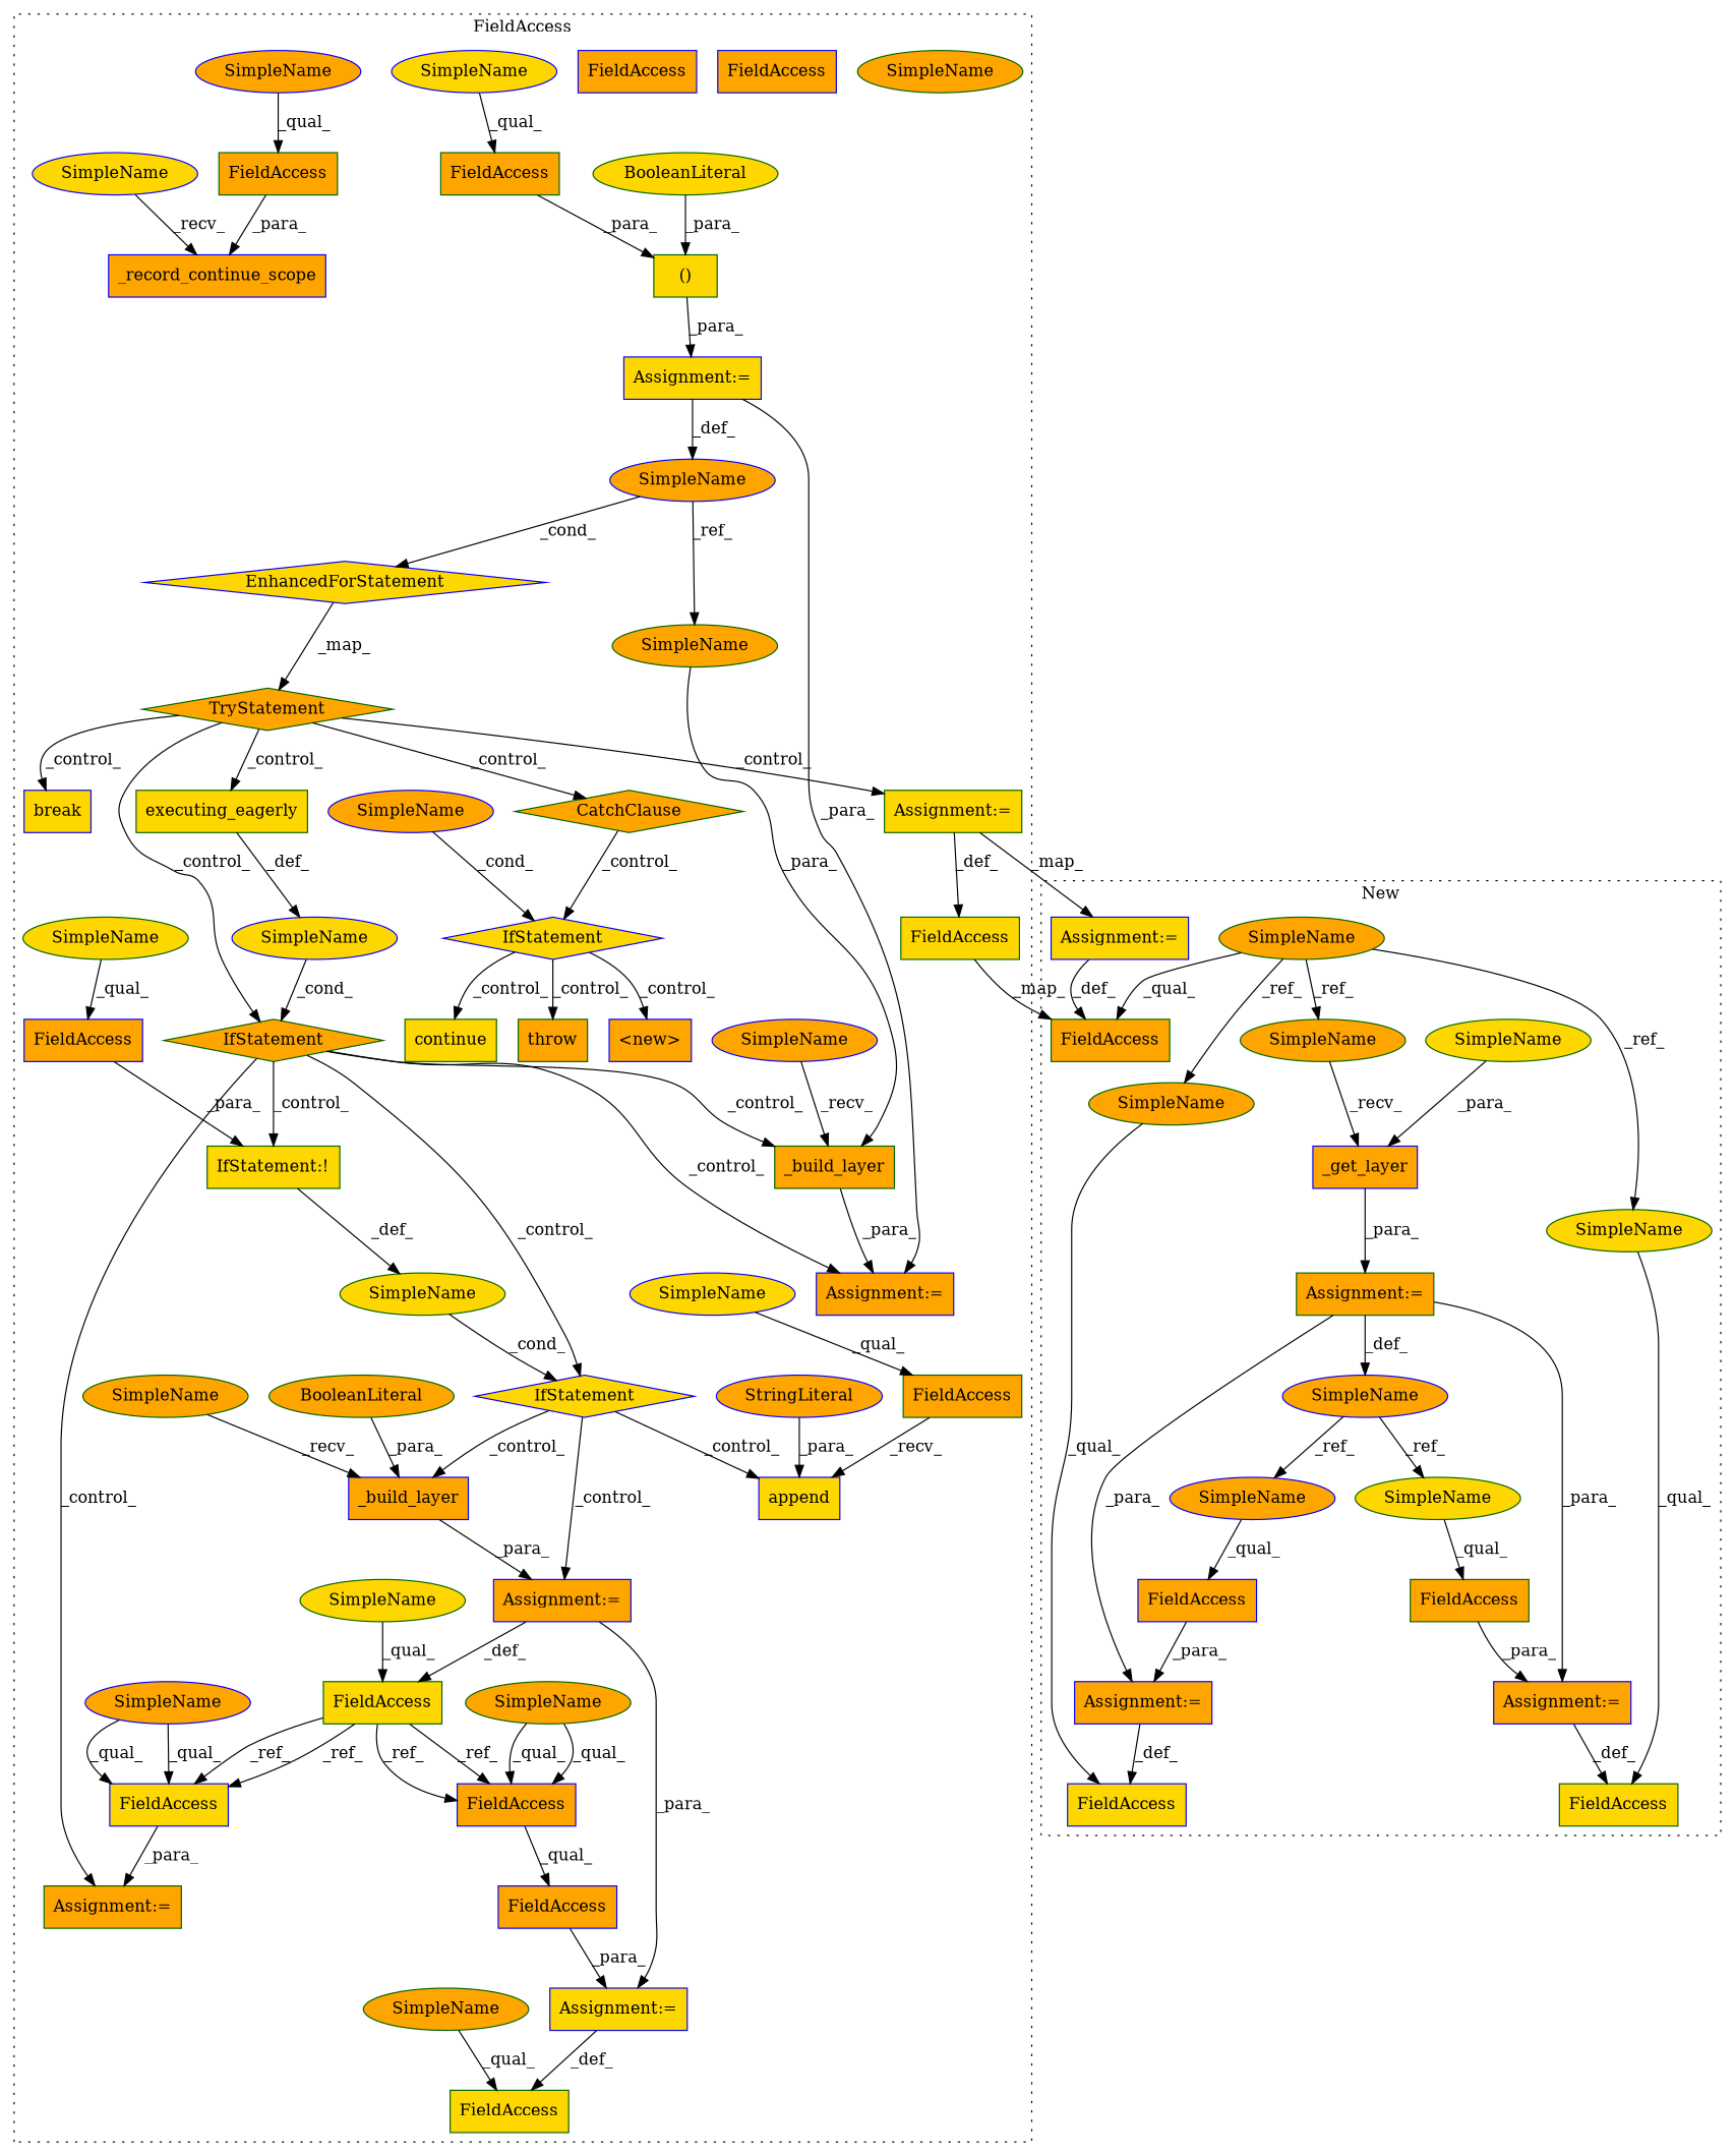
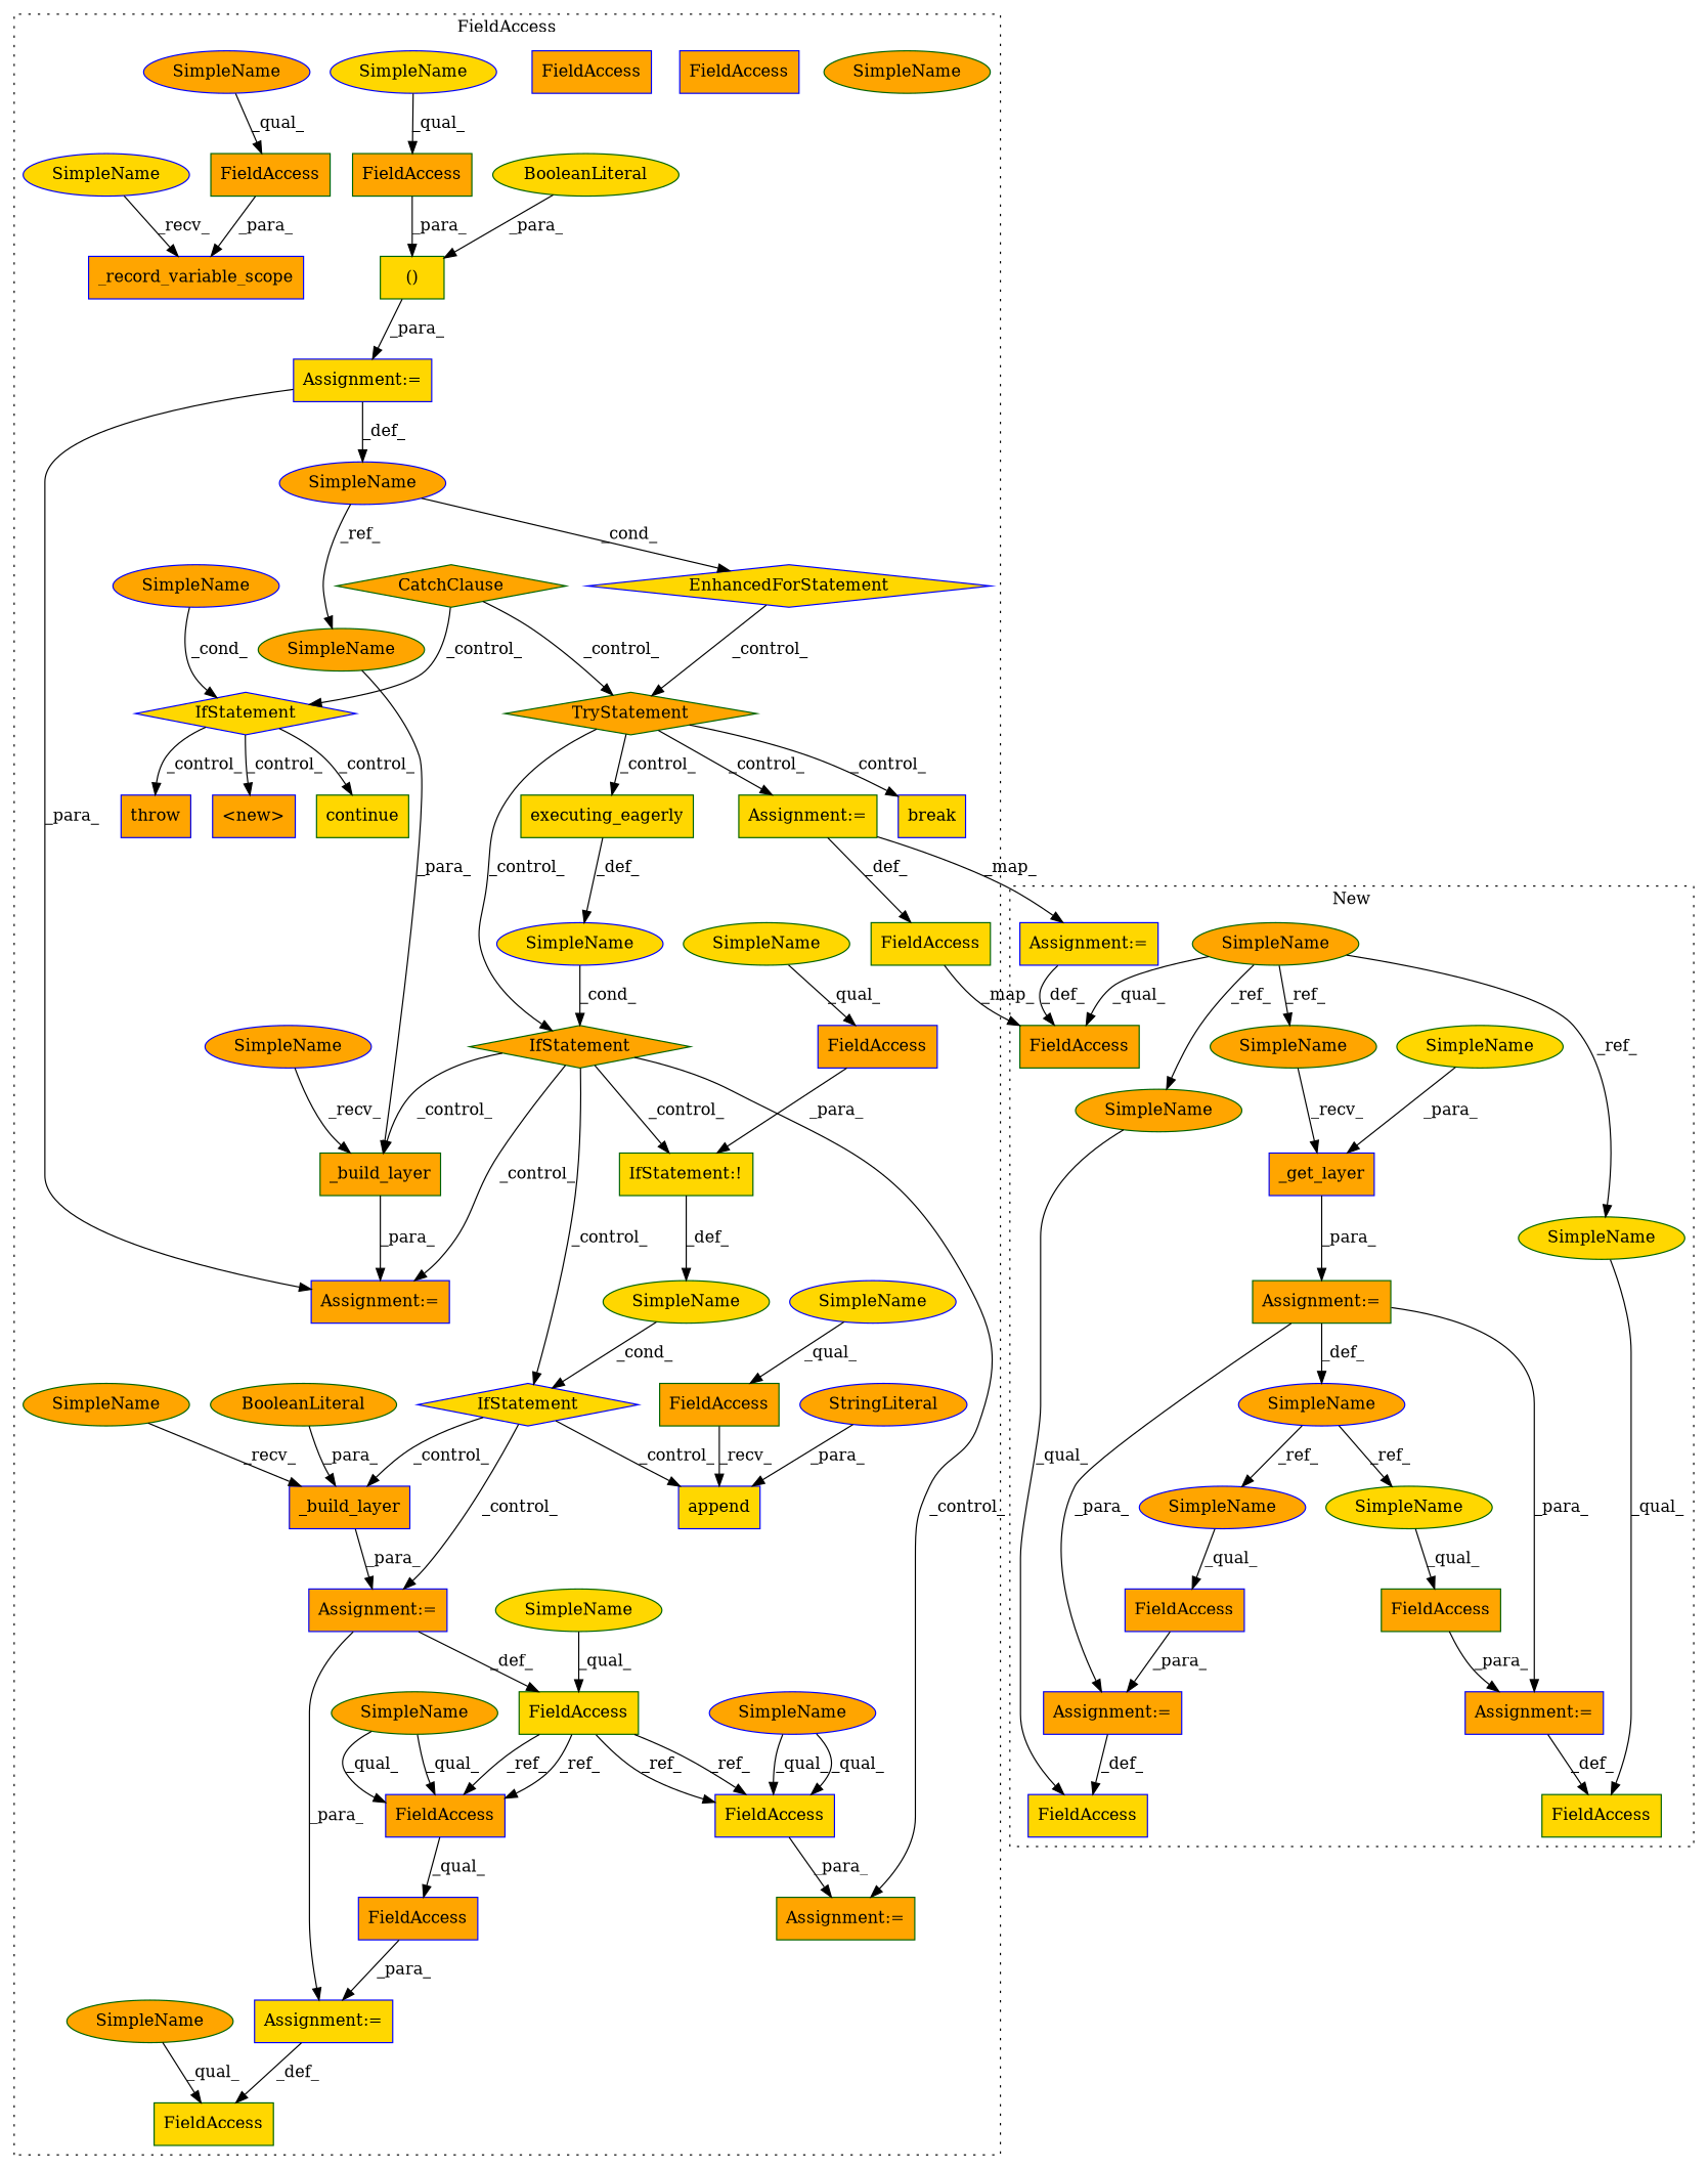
  digraph {
    node [a=42 color=blue fillcolor=orange l=4 s=66182 shape=box style=filled]
    n1 [a=10 fillcolor=gold l=6 label=break s=65784]
    n2 [l=5 label=SimpleName s=65280 shape=ellipse]
-   n3 [a=53 color=darkgreen l=6 label=throw s=65898]
+   n3 [a=53 l=6 label=throw s=65898]
    n4 [a=38 color=darkgreen fillcolor=gold l=1 label="IfStatement:!" s=65399]
    n5 [a=106 color=darkgreen fillcolor=gold l=29 label="()" s=65293]
    n6 [a=32 l="13,1" label=_build_layer s="65444,65462"]
    n7 [a=70 fillcolor=gold l="53,3" label=EnhancedForStatement s="65222,65322" shape=diamond]
    n8 [a=32 color=darkgreen l="13,1" label=_build_layer s="65599,65617"]
    n9 [color=darkgreen l=5 label=SimpleName s=65851 shape=ellipse]
    n10 [a=14 l=17 label="<new>" s=65904]
    n11 [a=9 color=darkgreen fillcolor=gold l=5 label=BooleanLiteral s=65317 shape=ellipse]
    n12 [a=9 color=darkgreen l=5 label=BooleanLiteral s=65457 shape=ellipse]
    n13 [fillcolor=gold label=SimpleName shape=ellipse l="" s=""]
-   n14 [a=32 l="23,1" label=_record_continue_scope s="65998,66036"]
+   n14 [a=32 l="23,1" label=_record_variable_scope s="65998,66036"]
    n15 [a=12 color=darkgreen l="13,2" label=CatchClause s="65800,65835" shape=diamond]
    n16 [color=darkgreen fillcolor=gold label=SimpleName shape=ellipse l="" s=""]
    n17 [a=32 fillcolor=gold l="7,1" label=append s="65501,65516"]
    n18 [a=22 color=darkgreen fillcolor=gold l=11 label=FieldAccess s=65427]
    n19 [a=22 color=darkgreen l=11 label=FieldAccess s=65293]
    n20 [a=22 color=darkgreen fillcolor=gold l=14 label=FieldAccess s=66167]
    n21 [a=45 l=8 label=StringLiteral s=65508 shape=ellipse]
    n22 [a=22 l=21 label=FieldAccess]
    n23 [a=22 color=darkgreen l=23 label=FieldAccess s=65477]
    n24 [a=22 l=11 label=FieldAccess]
    n25 [a=22 l=11 label=FieldAccess s=65400]
    n26 [a=22 l=11 label=FieldAccess s=65547]
    n27 [a=18 color=darkgreen fillcolor=gold l=9 label=continue s=65870]
    n28 [a=25 fillcolor=gold l="4,2" label=IfStatement s="65395,65411" shape=diamond]
    n29 [a=7 fillcolor=gold l="53,3" label="Assignment:=" s="65222,65322"]
    n30 [a=25 color=darkgreen l="4,2" label=IfStatement s="65347,65381" shape=diamond]
    n31 [a=7 l=1 label="Assignment:=" s=65593]
    n32 [a=25 fillcolor=gold l="4,2" label=IfStatement s="65847,65856" shape=diamond]
    n33 [a=7 l=1 label="Assignment:=" s=65438]
    n34 [a=7 color=darkgreen l=1 label="Assignment:=" s=65546]
    n35 [a=7 fillcolor=gold l=1 label="Assignment:=" s=66181]
    n36 [a=32 color=darkgreen fillcolor=gold l=19 label=executing_eagerly s=65362]
    n37 [a=22 color=darkgreen l=15 label=FieldAccess s=66021]
    n38 [a=54 color=darkgreen label=TryStatement s=65333 shape=diamond]
    n39 [a=22 color=darkgreen fillcolor=gold l=15 label=FieldAccess s=66045]
    n40 [a=7 color=darkgreen fillcolor=gold l=1 label="Assignment:=" s=65648]
    n41 [fillcolor=gold label=SimpleName s=65293 shape=ellipse]
    n42 [color=darkgreen label=SimpleName s=65439 shape=ellipse]
    n43 [label=SimpleName s=66021 shape=ellipse]
    n44 [fillcolor=gold label=SimpleName s=65993 shape=ellipse]
    n45 [fillcolor=gold label=SimpleName s=65477 shape=ellipse]
    n46 [color=darkgreen fillcolor=gold label=SimpleName s=65427 shape=ellipse]
    n47 [color=darkgreen label=SimpleName shape=ellipse]
    n48 [color=darkgreen fillcolor=gold label=SimpleName s=65400 shape=ellipse]
    n49 [label=SimpleName s=65547 shape=ellipse]
    n50 [label=SimpleName s=65594 shape=ellipse]
    n51 [color=darkgreen label=SimpleName s=66167 shape=ellipse]
    n52 [color=darkgreen l=5 label=SimpleName s=65612 shape=ellipse]
    n53 [l=5 label=SimpleName s=65851 shape=ellipse]
    n54 [a=22 fillcolor=gold l=11 label=FieldAccess s=65547]
    n55 [a=22 l=11 label=FieldAccess]
    n56 [a=32 l="11,1" label=_get_layer s="63729,63751"]
    n57 [color=darkgreen label=SimpleName s=63407 shape=ellipse]
    n58 [a=22 l=25 label=FieldAccess s=64145]
    n59 [l=5 label=SimpleName s=63718 shape=ellipse]
    n60 [a=22 color=darkgreen l=25 label=FieldAccess s=63999]
    n61 [a=22 color=darkgreen fillcolor=gold l=24 label=FieldAccess s=63974]
    n62 [a=22 fillcolor=gold l=24 label=FieldAccess s=64120]
    n63 [a=7 l=1 label="Assignment:=" s=63998]
    n64 [a=7 l=1 label="Assignment:=" s=64144]
    n65 [a=7 color=darkgreen l=1 label="Assignment:=" s=63723]
    n66 [a=22 color=darkgreen l=15 label=FieldAccess s=63940]
    n67 [a=7 fillcolor=gold l=1 label="Assignment:=" s=63768]
    n68 [color=darkgreen label=SimpleName s=64120 shape=ellipse]
    n69 [color=darkgreen fillcolor=gold label=SimpleName s=63974 shape=ellipse]
    n70 [color=darkgreen label=SimpleName s=63724 shape=ellipse]
    n71 [l=5 label=SimpleName s=64145 shape=ellipse]
    n72 [color=darkgreen fillcolor=gold l=5 label=SimpleName s=63999 shape=ellipse]
    n73 [color=darkgreen fillcolor=gold l=11 label=SimpleName s=63740 shape=ellipse]
    subgraph cluster_1 {
      label=FieldAccess
      style=dotted
      n1
      n2
      n3
      n4
      n5
      n6
      n7
      n8
      n9
      n10
      n11
      n12
      n13
      n14
      n15
      n16
      n17
      n18
      n19
      n20
      n21
      n22
      n23
      n24
      n25
      n26
      n27
      n28
      n29
      n30
      n31
      n32
      n33
      n34
      n35
      n36
      n37
      n38
      n39
      n40
      n41
      n42
      n43
      n44
      n45
      n46
      n47
      n48
      n49
      n50
      n51
      n52
      n53
      n54
      n55
    }
    subgraph cluster_2 {
      label=New
      style=dotted
      n56
      n57
      n58
      n59
      n60
      n61
      n62
      n63
      n64
      n65
      n66
      n67
      n68
      n69
      n70
      n71
      n72
      n73
    }
    n2 -> n7 [label=_cond_]
    n2 -> n52 [label=_ref_]
    n4 -> n16 [label=_def_]
    n5 -> n29 [label=_para_]
    n6 -> n33 [label=_para_]
-   n7 -> n38 [label=_map_]
+   n7 -> n38 [label=_control_]
    n8 -> n31 [label=_para_]
    n11 -> n5 [label=_para_]
    n12 -> n6 [label=_para_]
    n13 -> n30 [label=_cond_]
    n15 -> n32 [label=_control_]
    n16 -> n28 [label=_cond_]
    n18 -> n54 [label=_ref_]
    n18 -> n54 [label=_ref_]
    n18 -> n55 [label=_ref_]
    n18 -> n55 [label=_ref_]
    n19 -> n5 [label=_para_]
    n21 -> n17 [label=_para_]
    n22 -> n35 [label=_para_]
    n23 -> n17 [label=_recv_]
    n25 -> n4 [label=_para_]
    n28 -> n6 [label=_control_]
    n28 -> n17 [label=_control_]
    n28 -> n33 [label=_control_]
    n29 -> n2 [label=_def_]
    n29 -> n31 [label=_para_]
    n30 -> n4 [label=_control_]
    n30 -> n8 [label=_control_]
    n30 -> n28 [label=_control_]
    n30 -> n31 [label=_control_]
    n30 -> n34 [label=_control_]
    n32 -> n3 [label=_control_]
    n32 -> n10 [label=_control_]
    n32 -> n27 [label=_control_]
    n33 -> n18 [label=_def_]
    n33 -> n35 [label=_para_]
    n35 -> n20 [label=_def_]
    n36 -> n13 [label=_def_]
    n37 -> n14 [label=_para_]
    n38 -> n1 [label=_control_]
-   n38 -> n15 [label=_control_]
+   n15 -> n38 [label=_control_]
    n38 -> n30 [label=_control_]
    n38 -> n36 [label=_control_]
    n38 -> n40 [label=_control_]
    n39 -> n66 [label=_map_]
    n40 -> n39 [label=_def_]
    n40 -> n67 [label=_map_]
    n41 -> n19 [label=_qual_]
    n42 -> n6 [label=_recv_]
    n43 -> n37 [label=_qual_]
    n44 -> n14 [label=_recv_]
    n45 -> n23 [label=_qual_]
    n46 -> n18 [label=_qual_]
    n47 -> n55 [label=_qual_]
    n47 -> n55 [label=_qual_]
    n48 -> n25 [label=_qual_]
    n49 -> n54 [label=_qual_]
    n49 -> n54 [label=_qual_]
    n50 -> n8 [label=_recv_]
    n51 -> n20 [label=_qual_]
    n52 -> n8 [label=_para_]
    n53 -> n32 [label=_cond_]
    n54 -> n34 [label=_para_]
    n55 -> n22 [label=_qual_]
    n56 -> n65 [label=_para_]
    n57 -> n66 [label=_qual_]
    n57 -> n68 [label=_ref_]
    n57 -> n69 [label=_ref_]
    n57 -> n70 [label=_ref_]
    n58 -> n64 [label=_para_]
    n59 -> n71 [label=_ref_]
    n59 -> n72 [label=_ref_]
    n60 -> n63 [label=_para_]
    n63 -> n61 [label=_def_]
    n64 -> n62 [label=_def_]
    n65 -> n59 [label=_def_]
    n65 -> n63 [label=_para_]
    n65 -> n64 [label=_para_]
    n67 -> n66 [label=_def_]
    n68 -> n62 [label=_qual_]
    n69 -> n61 [label=_qual_]
    n70 -> n56 [label=_recv_]
    n71 -> n58 [label=_qual_]
    n72 -> n60 [label=_qual_]
    n73 -> n56 [label=_para_]
  }
